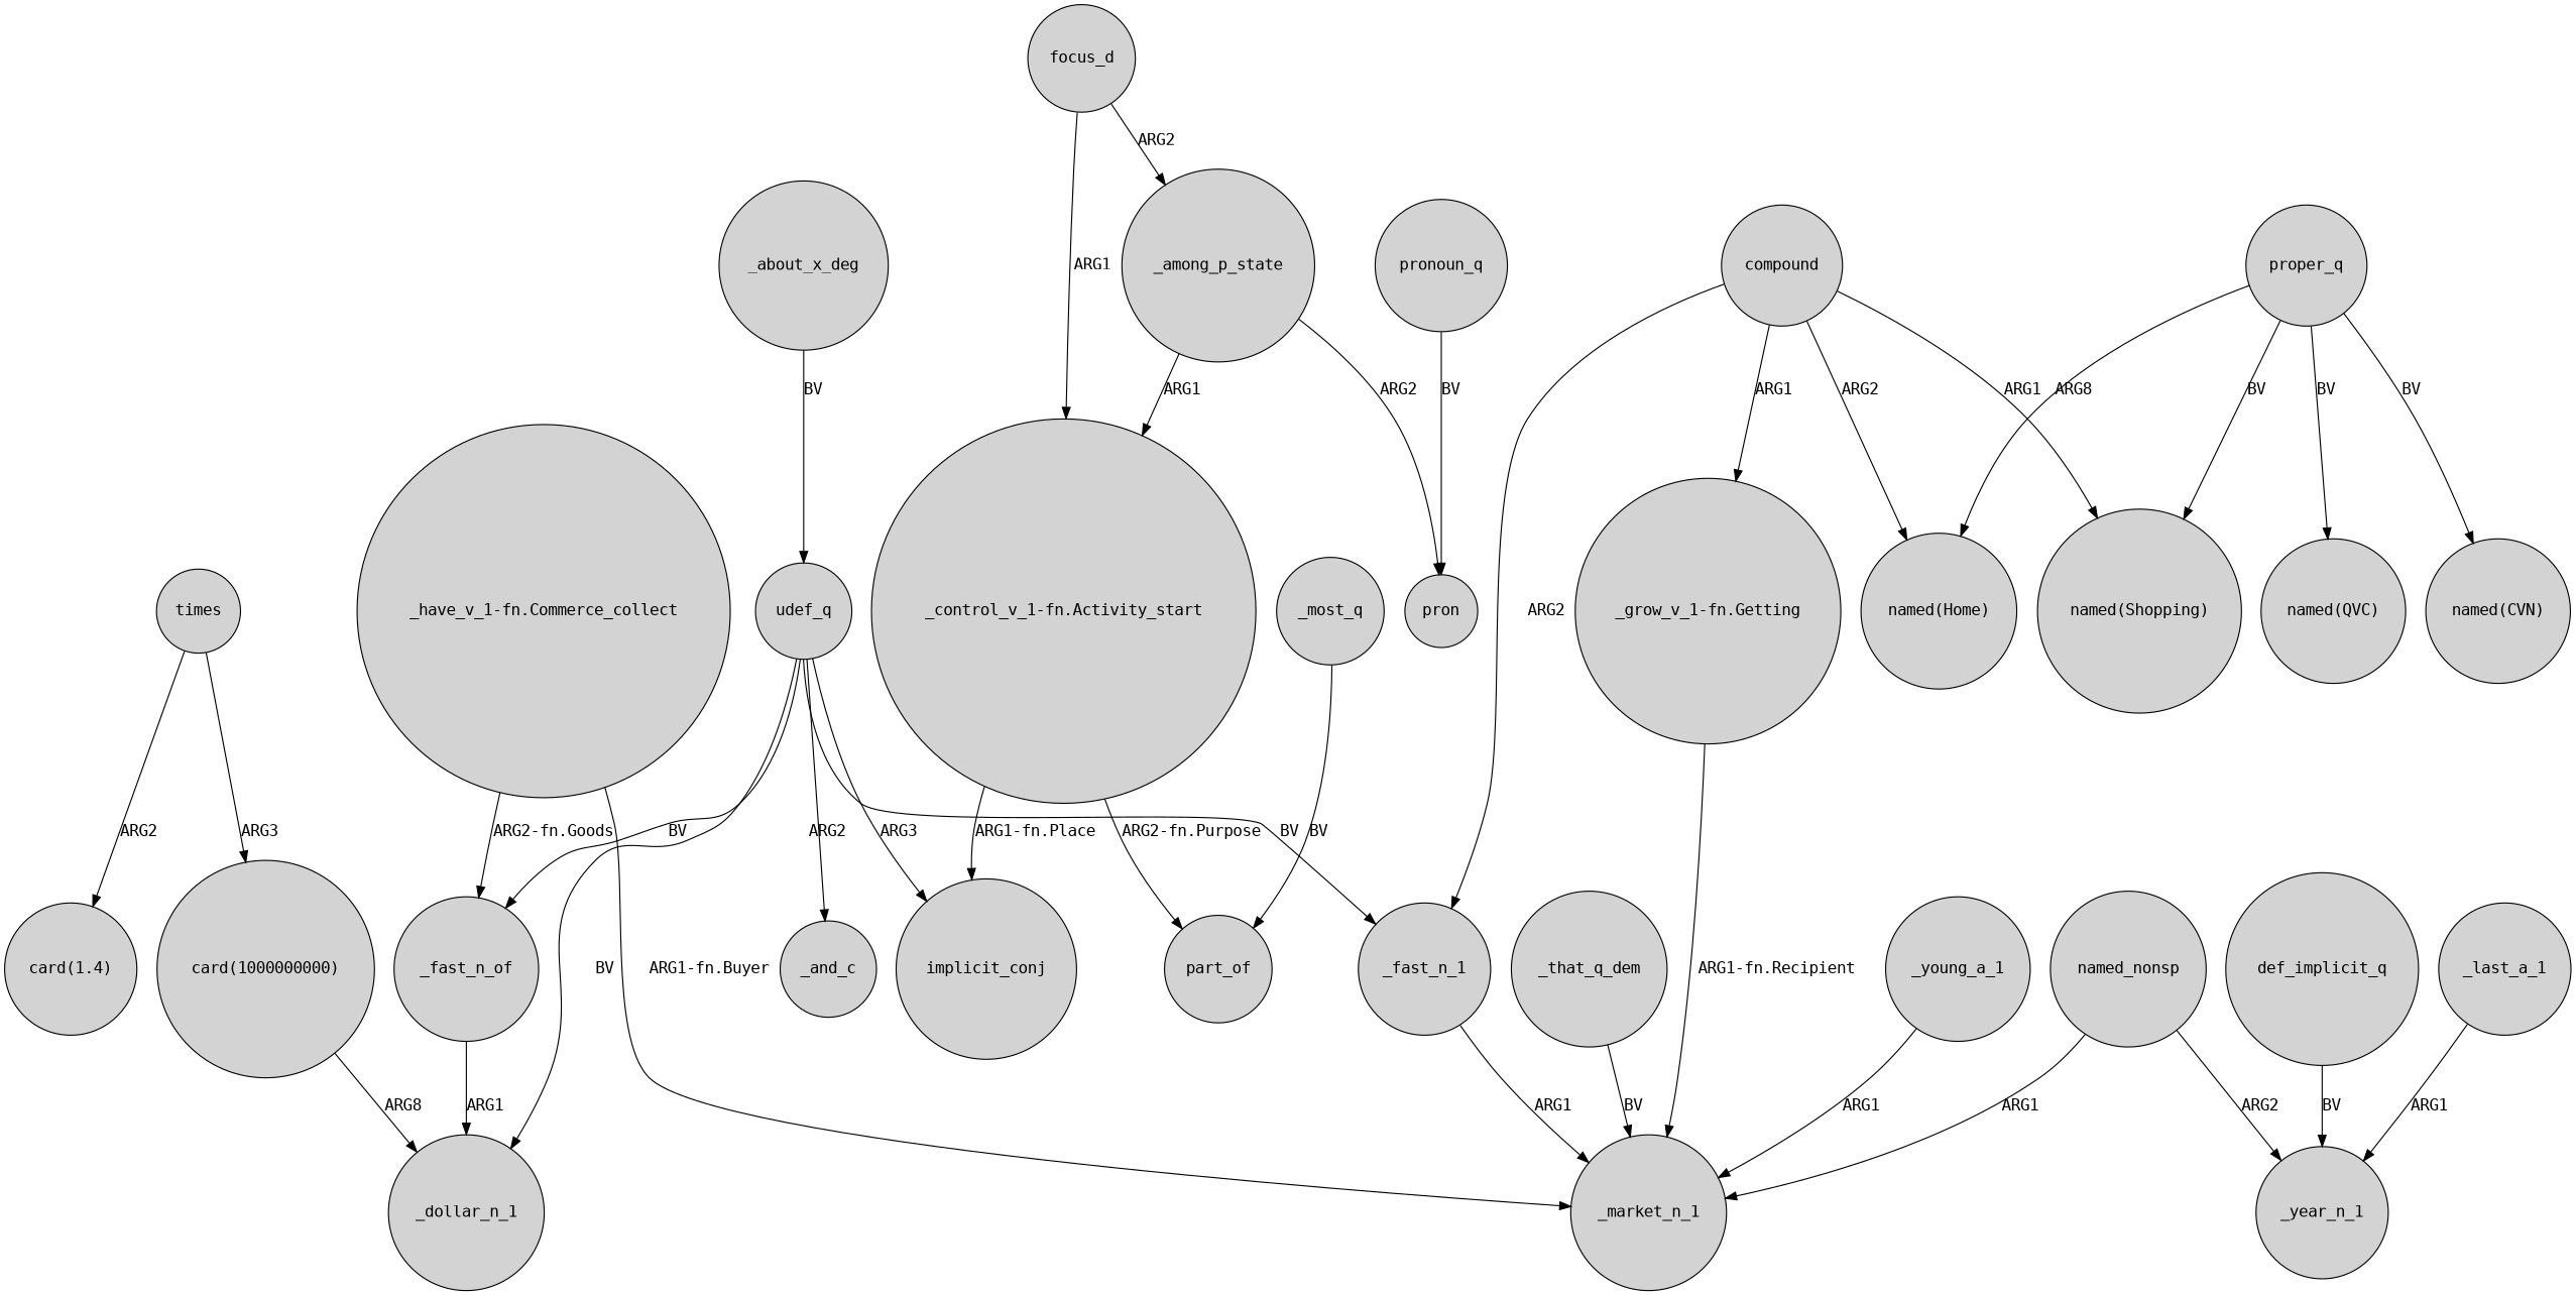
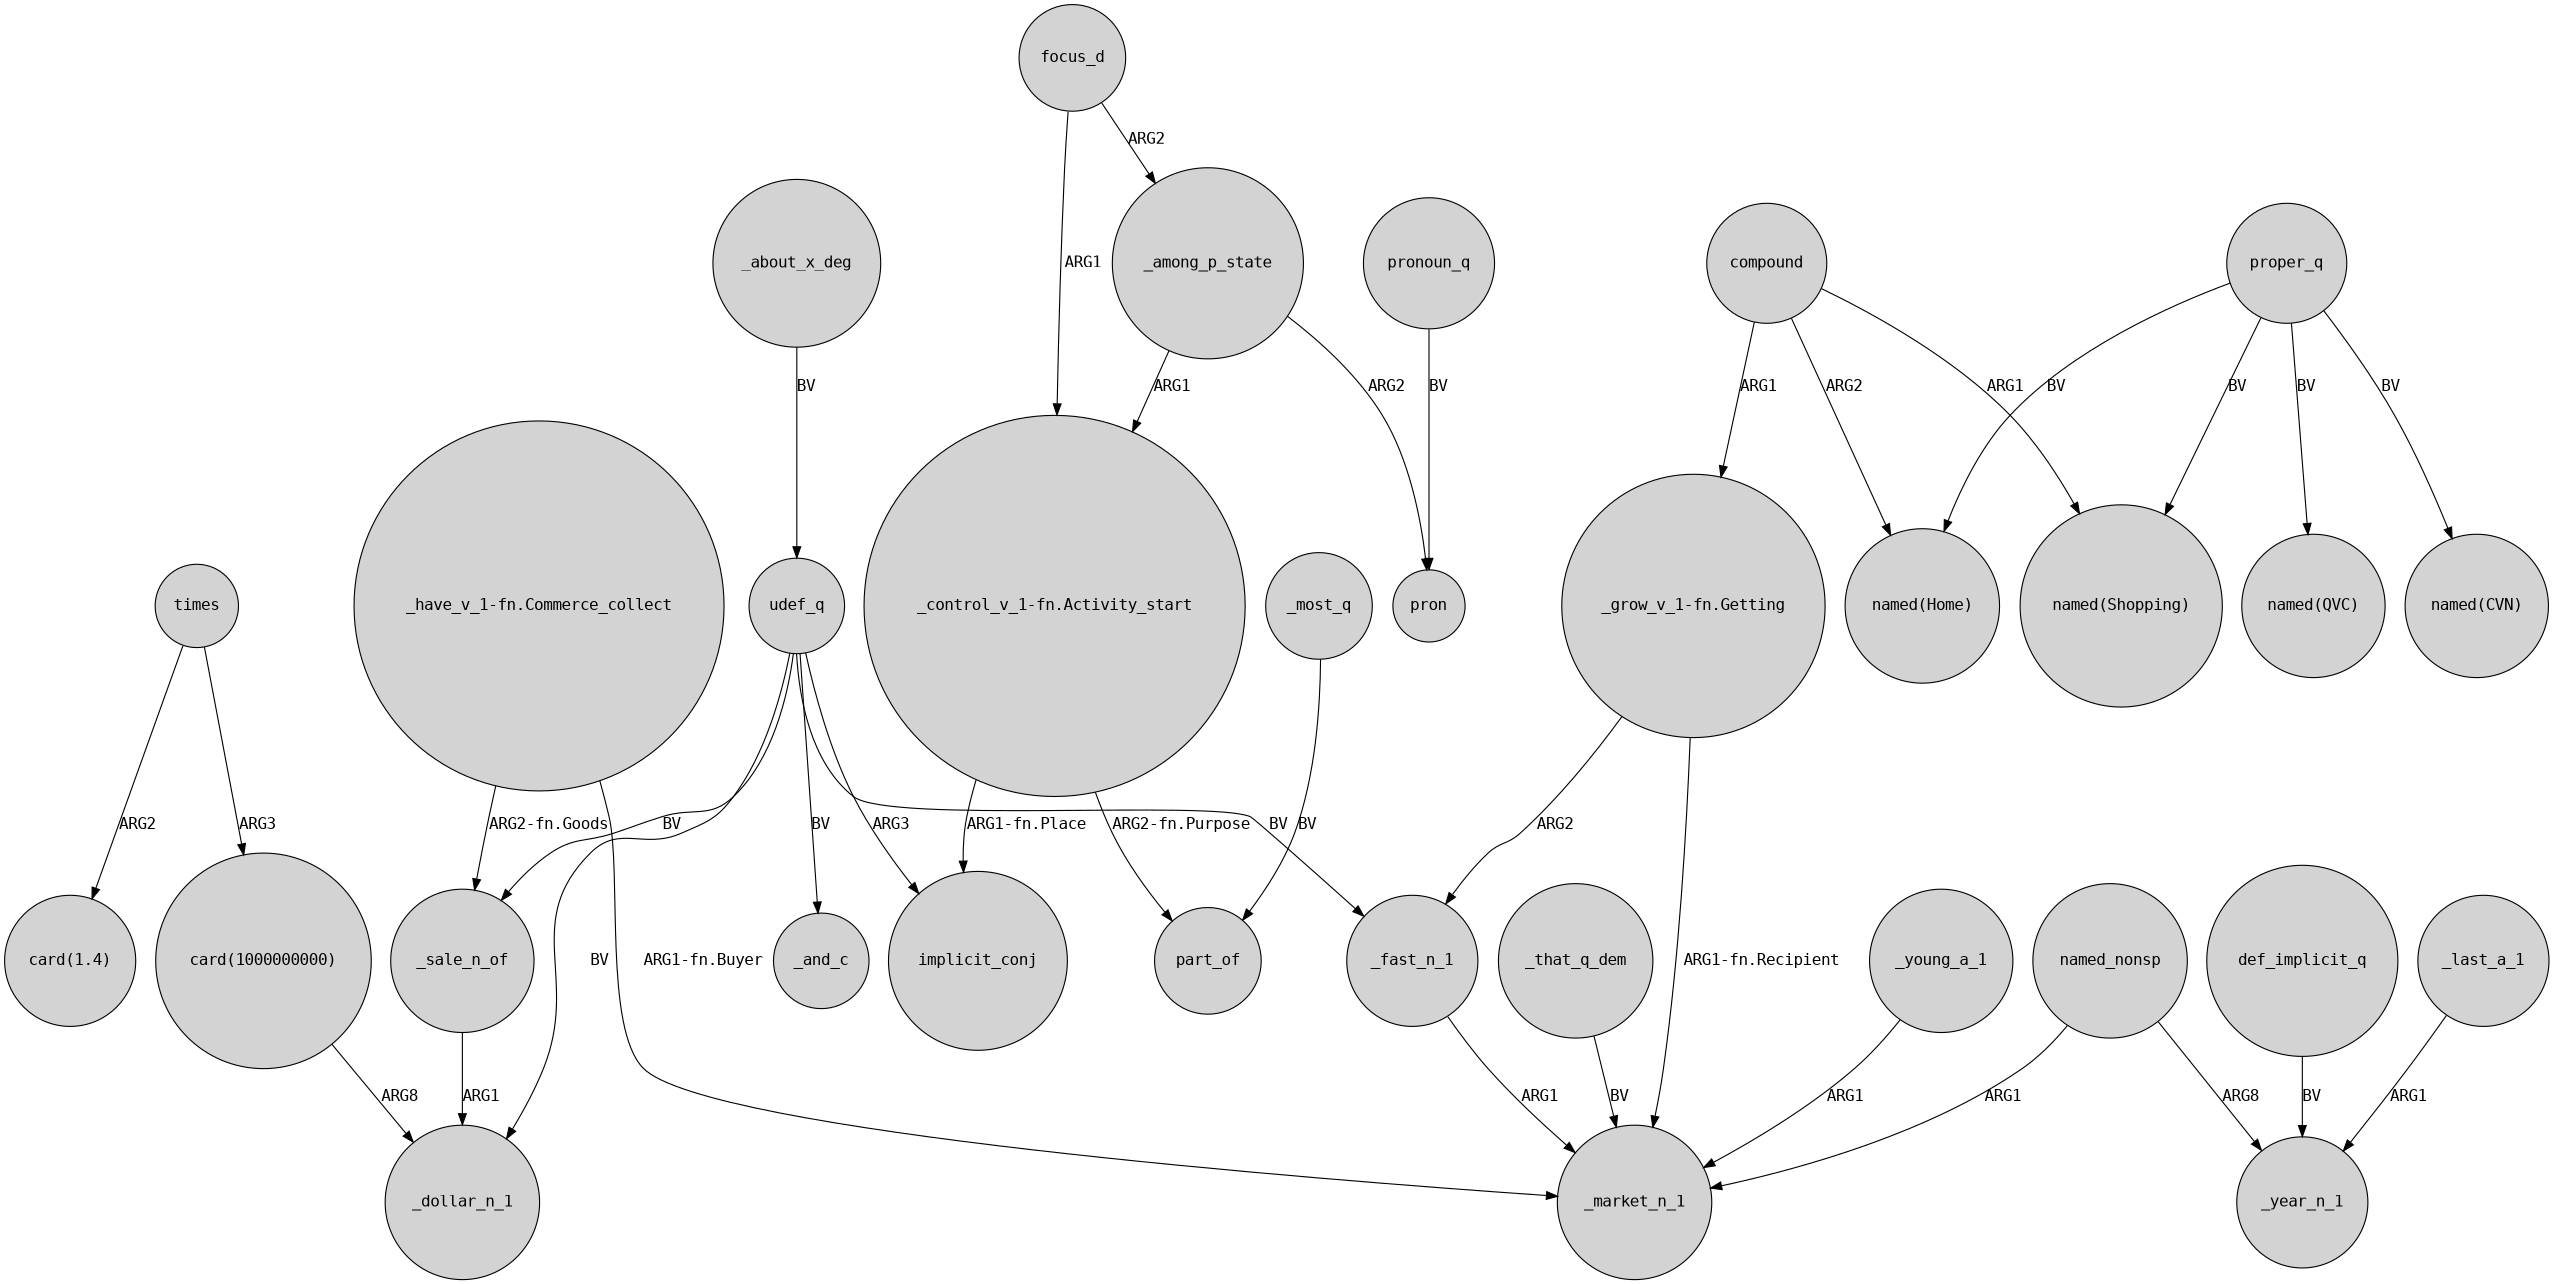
  digraph {
    fontname="DejaVu Sans Mono"
    node [fontname="DejaVu Sans Mono" shape=circle style=filled]
    edge [fontname="DejaVu Sans Mono"]
    "_have_v_1-fn.Commerce_collect"
-   _sale_n_of [label=_fast_n_of]
+   _sale_n_of
    _market_n_1
    _dollar_n_1
    "card(1000000000)"
    focus_d
    "_control_v_1-fn.Activity_start"
    _among_p_state
    part_of
    implicit_conj
    pron
    udef_q
    _fast_n_1
    _and_c
    def_implicit_q
    _year_n_1
    n17 [label=named_nonsp]
    times
    "card(1.4)"
    proper_q
    "named(QVC)"
    "named(Home)"
    "named(Shopping)"
    "named(CVN)"
    _that_q_dem
    _about_x_deg
    compound
    "_grow_v_1-fn.Getting"
    pronoun_q
    _most_q
    _last_a_1
    _young_a_1
    "_have_v_1-fn.Commerce_collect" -> _sale_n_of [label="ARG2-fn.Goods"]
    "_have_v_1-fn.Commerce_collect" -> _market_n_1 [label="ARG1-fn.Buyer"]
    _sale_n_of -> _dollar_n_1 [label=ARG1]
    "card(1000000000)" -> _dollar_n_1 [label=ARG8]
    focus_d -> "_control_v_1-fn.Activity_start" [label=ARG1]
    focus_d -> _among_p_state [label=ARG2]
    "_control_v_1-fn.Activity_start" -> part_of [label="ARG2-fn.Purpose"]
    "_control_v_1-fn.Activity_start" -> implicit_conj [label="ARG1-fn.Place"]
    _among_p_state -> "_control_v_1-fn.Activity_start" [label=ARG1]
    _among_p_state -> pron [label=ARG2]
    udef_q -> _sale_n_of [label=BV]
    udef_q -> _dollar_n_1 [label=BV]
    udef_q -> implicit_conj [label=ARG3]
    udef_q -> _fast_n_1 [label=BV]
-   udef_q -> _and_c [label=ARG2]
+   udef_q -> _and_c [label=BV]
    _fast_n_1 -> _market_n_1 [label=ARG1]
    def_implicit_q -> _year_n_1 [label=BV]
    n17 -> _market_n_1 [label=ARG1]
-   n17 -> _year_n_1 [label=ARG2]
+   n17 -> _year_n_1 [label=ARG8]
    times -> "card(1000000000)" [label=ARG3]
    times -> "card(1.4)" [label=ARG2]
    proper_q -> "named(QVC)" [label=BV]
-   proper_q -> "named(Home)" [label=ARG8]
+   proper_q -> "named(Home)" [label=BV]
    proper_q -> "named(Shopping)" [label=BV]
    proper_q -> "named(CVN)" [label=BV]
    _that_q_dem -> _market_n_1 [label=BV]
    _about_x_deg -> udef_q [label=BV]
-   compound -> _fast_n_1 [label=ARG2]
+   "_grow_v_1-fn.Getting" -> _fast_n_1 [label=ARG2]
    compound -> "named(Home)" [label=ARG2]
    compound -> "named(Shopping)" [label=ARG1]
    compound -> "_grow_v_1-fn.Getting" [label=ARG1]
    "_grow_v_1-fn.Getting" -> _market_n_1 [label="ARG1-fn.Recipient"]
    pronoun_q -> pron [label=BV]
    _most_q -> part_of [label=BV]
    _last_a_1 -> _year_n_1 [label=ARG1]
    _young_a_1 -> _market_n_1 [label=ARG1]
  }
